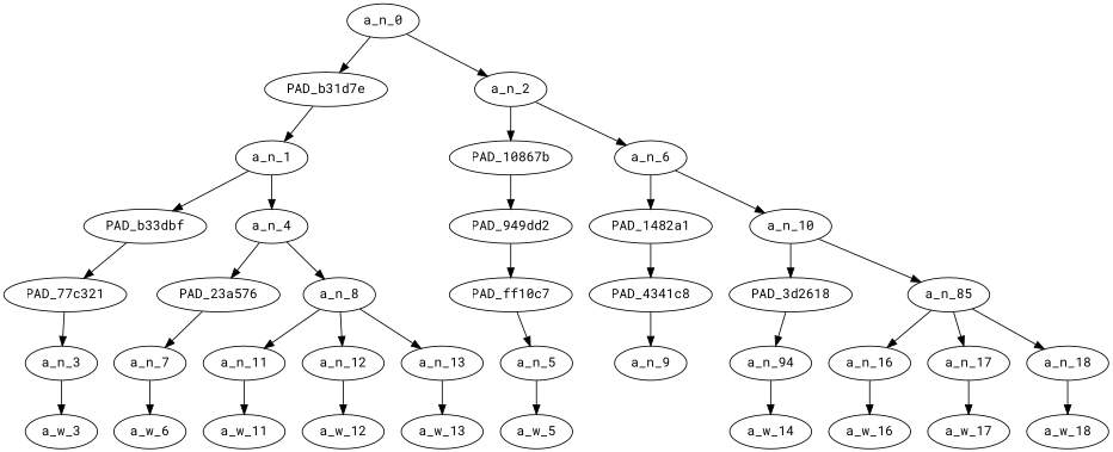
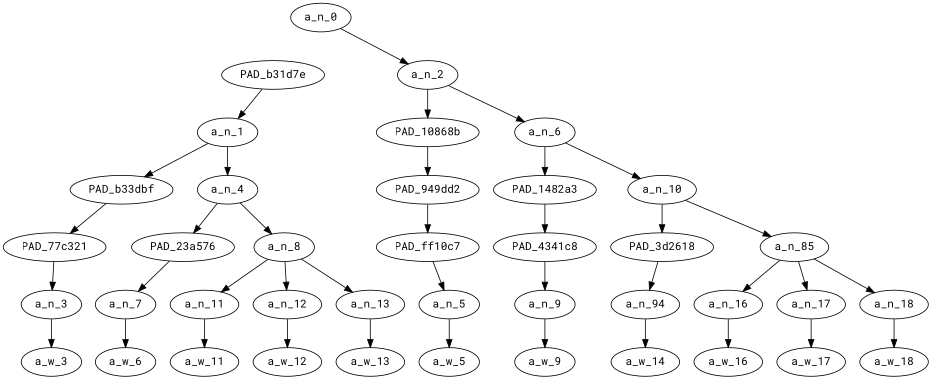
  strict digraph {
    fontname="Roboto Mono"
    node [div_dir=1 fontname="Roboto Mono" index=0 level=1 text_span="[5]" value=0.04037671]
    edge [fontname="Roboto Mono"]
    a_n_0 [level=6 text_span="[0, 1, 2, 3, 4, 5, 6, 7, 8, 9, 10]" value=1.00000000]
    PAD_b31d7e [level=5 text_span="[0, 1, 2, 3, 4]" value=0.46034930]
    a_n_2 [index=1 level=5 text_span="[5, 6, 7, 8, 9, 10]" value=0.53923058]
    a_n_1 [level=4 text_span="[0, 1, 2, 3, 4]" value=0.46034930]
-   PAD_10868b [index=1 level=4 label=PAD_10867b]
+   PAD_10868b [index=1 level=4]
    a_n_6 [index=2 level=4 text_span="[6, 7, 8, 9, 10]" value=0.49860238]
    PAD_b33dbf [level=3 text_span="[0]" value=0.09852297]
    a_n_4 [index=1 level=3 text_span="[1, 2, 3, 4]" value=0.36145968]
    PAD_949dd2 [index=2 level=3]
-   PAD_1482a1 [index=3 level=3 text_span="[6]" value=0.07748707]
+   PAD_1482a1 [index=3 level=3 text_span="[6]" value=0.07748707 label=PAD_1482a3]
    a_n_10 [index=4 level=3 text_span="[7, 8, 9, 10]" value=0.42089522]
    PAD_77c321 [level=2 text_span="[0]" value=0.09852297]
    PAD_23a576 [index=1 level=2 text_span="[1]" value=0.11602853]
    a_n_8 [index=2 level=2 text_span="[2, 3, 4]" value=0.24508133]
    a_n_3 [text_span="[0]" value=0.09852297]
    a_n_7 [index=1 text_span="[1]" value=0.11602853]
    a_n_11 [index=2 text_span="[2]" value=0.05135171]
    a_n_12 [index=3 text_span="[3]" value=0.09498639]
    a_n_13 [index=4 text_span="[4]" value=0.09836306]
    a_w_3 [div_dir=0 level=0 text_span="[0]" value="<user>"]
    n21 [div_dir=0 index=1 label=a_w_6 level=0 text_span="[1]" value=ffs]
    a_w_11 [div_dir=0 index=2 level=0 text_span="[2]" value=these]
    a_w_12 [div_dir=0 index=3 level=0 text_span="[3]" value=ghetto]
    a_w_13 [div_dir=0 index=4 level=0 text_span="[4]" value=blacks]
    PAD_ff10c7 [index=3 level=2]
    PAD_4341c8 [index=4 level=2 text_span="[6]" value=0.07748707]
    PAD_3d2618 [index=5 level=2 text_span="[7]" value=0.03908865]
    n28 [index=6 label=a_n_85 level=2 text_span="[8, 9, 10]" value=0.38163980]
    a_n_5 [index=5]
    a_w_5 [div_dir=0 index=5 level=0 value=are]
    a_n_9 [index=6 text_span="[6]" value=0.07748707]
    n32 [index=7 label=a_n_94 text_span="[7]" value=0.03908865]
    a_n_16 [index=8 text_span="[8]" value=0.12615590]
    a_n_17 [div_dir=-1 index=9 text_span="[9]" value=0.05569852]
    a_n_18 [index=10 text_span="[10]" value=0.19966686]
+   a_w_9 [div_dir=0 index=6 level=0 text_span="[6]" value=ignorant]
    a_w_14 [div_dir=0 index=7 level=0 text_span="[7]" value=like]
    a_w_16 [div_dir=0 index=8 level=0 text_span="[8]" value=cracker]
    a_w_17 [div_dir=0 index=9 level=0 text_span="[9]" value=mountain]
    a_w_18 [div_dir=0 index=10 level=0 text_span="[10]" value=hillbillies]
-   a_n_0 -> PAD_b31d7e
    a_n_0 -> a_n_2
    PAD_b31d7e -> a_n_1
    a_n_2 -> PAD_10868b
    a_n_2 -> a_n_6
    a_n_1 -> PAD_b33dbf
    a_n_1 -> a_n_4
    PAD_10868b -> PAD_949dd2
    a_n_6 -> PAD_1482a1
    a_n_6 -> a_n_10
    PAD_b33dbf -> PAD_77c321
    a_n_4 -> PAD_23a576
    a_n_4 -> a_n_8
    PAD_949dd2 -> PAD_ff10c7
    PAD_1482a1 -> PAD_4341c8
    a_n_10 -> PAD_3d2618
    a_n_10 -> n28
    PAD_77c321 -> a_n_3
    PAD_23a576 -> a_n_7
    a_n_8 -> a_n_11
    a_n_8 -> a_n_12
    a_n_8 -> a_n_13
    a_n_3 -> a_w_3
    a_n_7 -> n21
    a_n_11 -> a_w_11
    a_n_12 -> a_w_12
    a_n_13 -> a_w_13
    PAD_ff10c7 -> a_n_5
    PAD_4341c8 -> a_n_9
    PAD_3d2618 -> n32
    n28 -> a_n_16
    n28 -> a_n_17
    n28 -> a_n_18
    a_n_5 -> a_w_5
+   a_n_9 -> a_w_9
    n32 -> a_w_14
    a_n_16 -> a_w_16
    a_n_17 -> a_w_17
    a_n_18 -> a_w_18
  }
